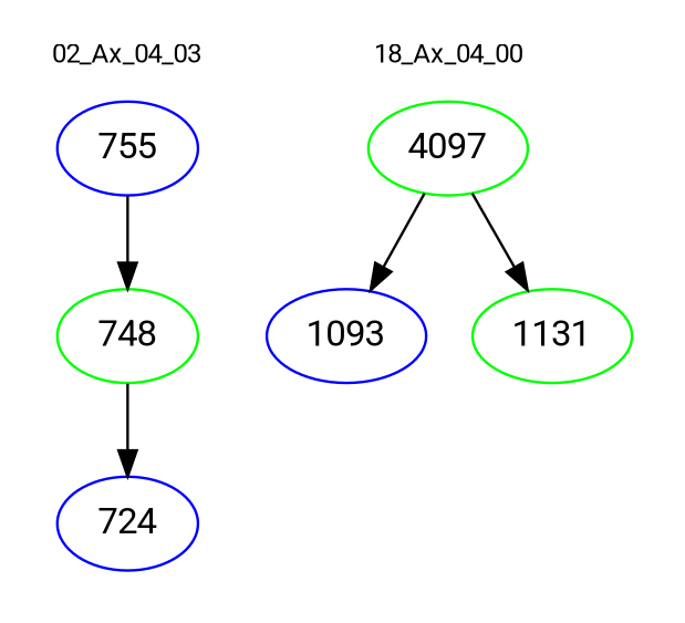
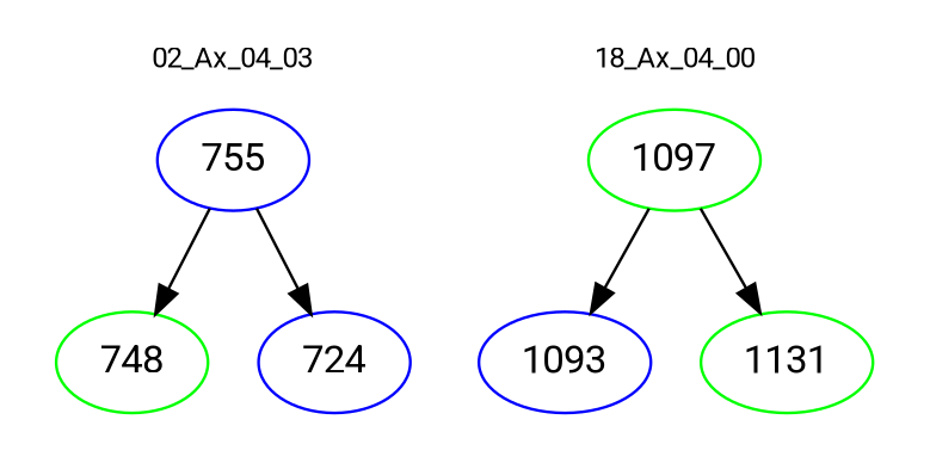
  digraph {
    fontname=Roboto
    node [color=green fontname=Roboto]
    edge [color=black fontname=Roboto]
    n1 [label=748]
    n2 [color=blue label=724]
    n3 [color=blue label=755]
-   n4 [label=4097]
+   n4 [label=1097]
    n5 [color=blue label=1093]
    n6 [label=1131]
    subgraph cluster_1 {
      color=white
      fontsize=10
      label="02_Ax_04_03"
      n1
      n2
      n3
    }
    subgraph cluster_2 {
      color=white
      fontsize=10
      label="18_Ax_04_00"
      n4
      n5
      n6
    }
-   n1 -> n2
+   n3 -> n2
    n3 -> n1
    n4 -> n5
    n4 -> n6
  }
